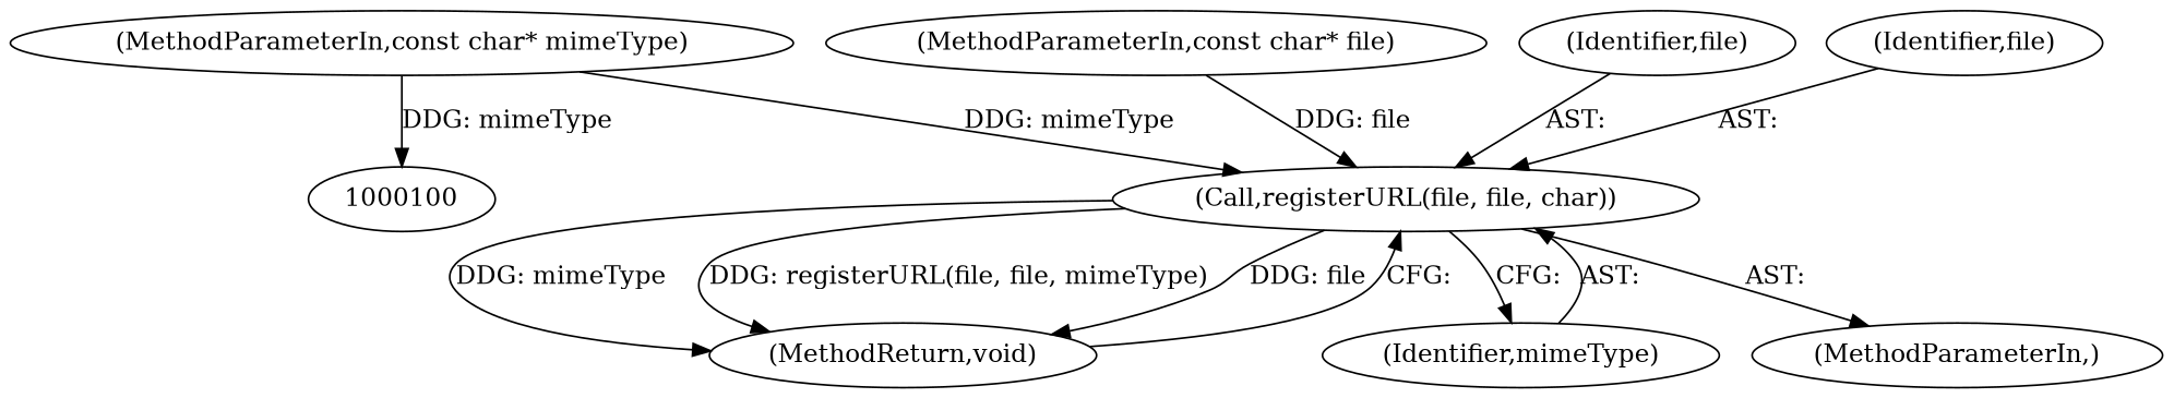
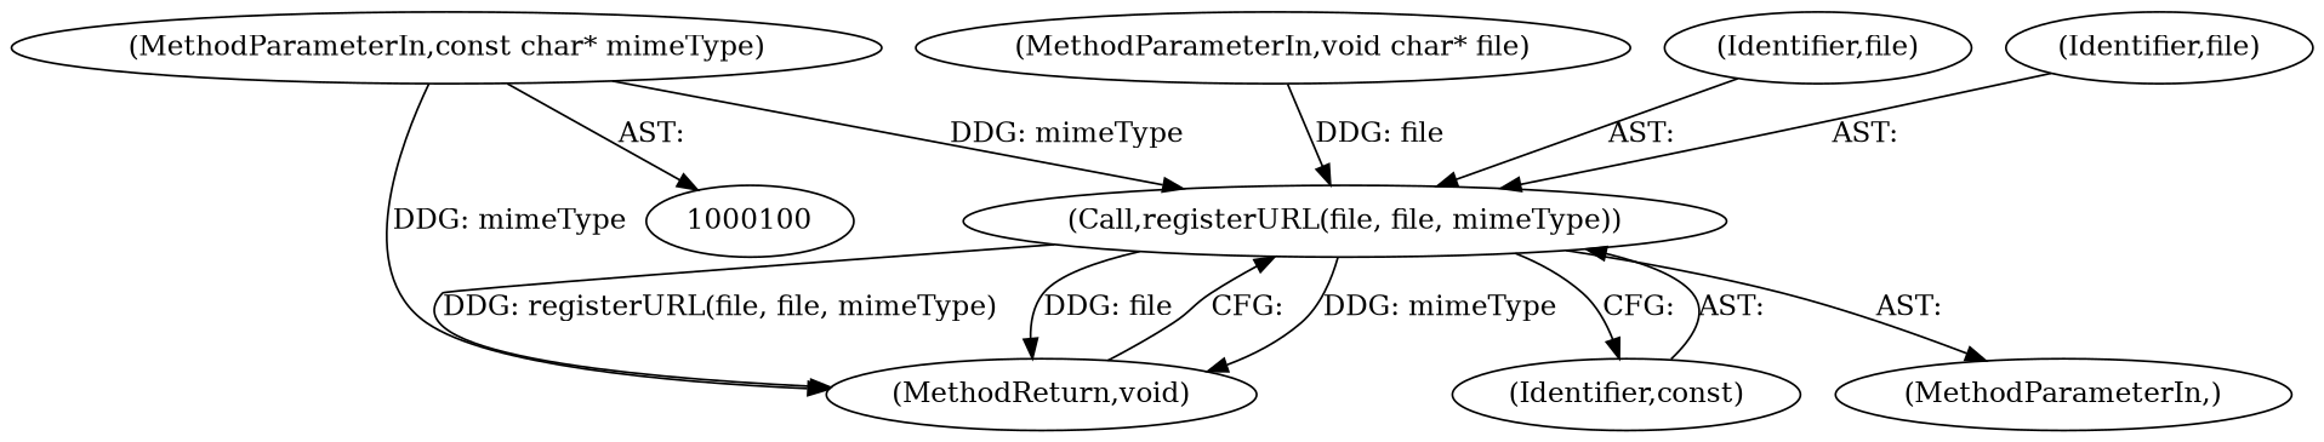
  digraph {
    n1 [label="(MethodParameterIn,const char* mimeType)"]
-   n2 [label="(Call,registerURL(file, file, char))"]
+   n2 [label="(Call,registerURL(file, file, mimeType))"]
    n3 [label="(MethodReturn,void)"]
    1000100
-   n5 [label="(Identifier,mimeType)"]
+   n5 [label="(Identifier,const)"]
    n6 [label="(MethodParameterIn,)"]
-   n7 [label="(MethodParameterIn,const char* file)"]
+   n7 [label="(MethodParameterIn,void char* file)"]
    n8 [label="(Identifier,file)"]
    n9 [label="(Identifier,file)"]
    n1 -> n2 [label="DDG: mimeType"]
-   n1 -> 1000100 [label="DDG: mimeType"]
+   n1 -> n3 [label="DDG: mimeType"]
+   n1 -> 1000100 [label="AST: "]
    n2 -> n3 [label="DDG: mimeType"]
    n2 -> n3 [label="DDG: registerURL(file, file, mimeType)"]
    n2 -> n3 [label="DDG: file"]
    n2 -> n5 [label="CFG: "]
    n2 -> n6 [label="AST: "]
    n3 -> n2 [label="CFG: "]
    n5 -> n2 [label="AST: "]
    n7 -> n2 [label="DDG: file"]
    n8 -> n2 [label="AST: "]
    n9 -> n2 [label="AST: "]
  }
